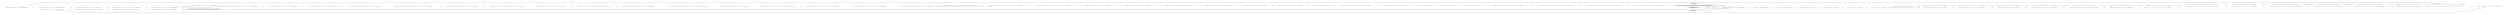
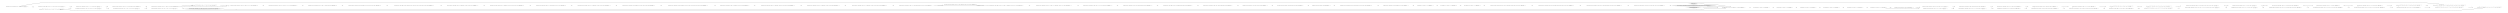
  digraph {
    rankdir=LR
    fontname="Roboto Condensed"
    node [fillcolor=white shape=ellipse style=filled fontname="Roboto Condensed"]
    edge [style=bold fontname="Roboto Condensed"]
    n1 [label="assertRows(execute(\"SELECT * FROM %s WHERE a = ? AND (b, c) < (?, ?)\",0,0,1),row(0,0,0,0))@@@28@@@['1', '1', '0']"]
    n2 [label="assertRows(execute(\"SELECT * FROM %s WHERE a = ? and (b, c) = (?, ?) and d IN (?, ?)\",0,0,1,0,2),row(0,0,1,0))@@@28@@@['0', '0', '1']"]
    n3 [label="assertRows(execute(\"SELECT * FROM %s WHERE a = ? AND (b, c) <= (?, ?)\",0,0,1),row(0,0,0,0),row(0,0,1,0),row(0,0,1,1))@@@29@@@['1', '1', '0']"]
    n4 [label="assertRows(execute(\"SELECT * FROM %s WHERE a = ? AND (b, c, d) < (?, ?, ?)\",0,0,1,1),row(0,0,0,0),row(0,0,1,0))@@@30@@@['1', '1', '0']"]
    n5 [label="assertRows(execute(\"SELECT * FROM %s WHERE a = ? and (b, c) = (?, ?) and d >= ?\",0,0,1,0),row(0,0,1,0),row(0,0,1,1))@@@30@@@['0', '0', '1']"]
    n6 [label="assertRows(execute(\"SELECT * FROM %s WHERE a = ? AND (b, c, d) <= (?, ?, ?)\",0,0,1,1),row(0,0,0,0),row(0,0,1,0),row(0,0,1,1))@@@31@@@['1', '1', '0']"]
    n7 [label="assertRows(execute(\"SELECT * FROM %s WHERE a = ? and b = ? and (c) IN ((?), (?))\",0,1,0,1),row(0,1,0,0),row(0,1,1,0),row(0,1,1,1))@@@17@@@['0', '0', '1']"]
    n8 [label="assertRows(execute(\"SELECT * FROM %s WHERE a = ? and b = ? and (c, d) IN ((?, ?))\",0,1,0,0),row(0,1,0,0))@@@18@@@['0', '0', '1']"]
    n9 [label="assertRows(execute(\"SELECT * FROM %s WHERE a = ? and b = ? and (c) IN ((?))\",0,1,0),row(0,1,0,0))@@@15@@@['0', '0', '1']"]
    n10 [label="assertRows(execute(\"SELECT * FROM %s WHERE a = ? and b IN (?, ?) and (c) IN ((?))\",0,0,1,0),row(0,0,0,0),row(0,1,0,0))@@@16@@@['0', '0', '1']"]
    n11 [label="execute(\"INSERT INTO %s (a, b, c, d) VALUES (?, ?, ?, ?)\",0,1,0,0)@@@10@@@['1', '1', '1']"]
    n12 [label="execute(\"INSERT INTO %s (a, b, c, d) VALUES (?, ?, ?, ?)\",0,1,1,0)@@@11@@@['1', '1', '1']"]
    n13 [label="assertRows(execute(\"SELECT * FROM %s WHERE a = ? AND (b) >= (?)\",0,0),row(0,0,0,0),row(0,0,1,0),row(0,0,1,1),row(0,1,0,0),row(0,1,1,0),row(0,1,1,1))@@@21@@@['1', '1', '0']"]
    n14 [label="assertRows(execute(\"SELECT * FROM %s WHERE a = ? AND (b, c) > (?, ?)\",0,1,0),row(0,1,1,0),row(0,1,1,1))@@@22@@@['1', '1', '0']"]
    n15 [label="assertRows(execute(\"SELECT * FROM %s WHERE a = ? and b = ? and (c, d) > (?, ?)\",0,1,0,0),row(0,1,1,0),row(0,1,1,1))@@@21@@@['0', '0', '1']"]
    n16 [label="execute(\"INSERT INTO %s (a, b, c, d) VALUES (?, ?, ?, ?)\",0,0,0,0)@@@7@@@['1', '1', '1']"]
    n17 [label="execute(\"INSERT INTO %s (a, b, c, d) VALUES (?, ?, ?, ?)\",0,0,1,0)@@@8@@@['1', '1', '1']"]
    n18 [label="assertRows(execute(\"SELECT * FROM %s WHERE a = ? AND (b) <= (?)\",0,1),row(0,0,0,0),row(0,0,1,0),row(0,0,1,1),row(0,1,0,0),row(0,1,1,0),row(0,1,1,1))@@@27@@@['1', '1', '0']"]
    n19 [label="assertRows(execute(\"SELECT * FROM %s WHERE a = ? and b = ? and (c) = (?) and d = ?\",0,0,1,0),row(0,0,1,0))@@@27@@@['0', '0', '1']"]
    n20 [label="assertRows(execute(\"SELECT * FROM %s WHERE a = ? and b = ? and (c, d) IN ((?, ?), (?, ?))\",0,1,0,0,1,1),row(0,1,0,0),row(0,1,1,1))@@@19@@@['0', '0', '1']"]
    n21 [label="assertRows(execute(\"SELECT * FROM %s WHERE a = ? AND (b) < (?)\",0,1),row(0,0,0,0),row(0,0,1,0),row(0,0,1,1))@@@26@@@['1', '1', '0']"]
    n22 [label="assertRows(execute(\"SELECT * FROM %s WHERE a = ? and (b, c) IN ((?, ?), (?, ?)) and d = ?\",0,0,1,0,0,0),row(0,0,0,0),row(0,0,1,0))@@@26@@@['0', '0', '1']"]
    n23 [label="assertRows(execute(\"SELECT * FROM %s WHERE a = ? AND (b, c) >= (?, ?)\",0,1,0),row(0,1,0,0),row(0,1,1,0),row(0,1,1,1))@@@23@@@['1', '1', '0']"]
    n24 [label="assertRows(execute(\"SELECT * FROM %s WHERE a = ? and b = ? and (c, d) > (?, ?) and (c) <= (?) \",0,1,0,0,1),row(0,1,1,0),row(0,1,1,1))@@@23@@@['0', '0', '1']"]
    n25 [label="assertRows(execute(\"SELECT * FROM %s WHERE a = ? AND (b, c, d) > (?, ?, ?)\",0,1,1,0),row(0,1,1,1))@@@24@@@['1', '1', '0']"]
    n26 [label="execute(\"INSERT INTO %s (a, b, c, d) VALUES (?, ?, ?, ?)\",1,0,0,0)@@@62@@@['1', '1', '0']"]
    n27 [label="execute(\"INSERT INTO %s (a, b, c, d) VALUES (?, ?, ?, ?)\",1,0,1,0)@@@63@@@['1', '1', '0']"]
    n28 [fillcolor=lightgray label="testMultiAndSingleColumnRelationMix['0', '0', '1']" shape=diamond]
    n29 [label="createTable(\"CREATE TABLE %s (a int, b int, c int, d int, PRIMARY KEY (a, b, c, d))\" + compactOption)@@@6@@@['1', '1', '1']"]
    n30 [label="assertRows(execute(\"SELECT * FROM %s WHERE a = ? AND (b, c) >= (?, ?) ORDER BY b DESC, c DESC, d DESC\",0,1,0),row(0,1,1,1),row(0,1,1,0),row(0,1,0,0))@@@40@@@['1', '1', '0']"]
    n31 [label="assertRows(execute(\"SELECT * FROM %s WHERE a = ? AND (b, c, d) > (?, ?, ?) ORDER BY b DESC, c DESC, d DESC\",0,1,1,0),row(0,1,1,1))@@@41@@@['1', '1', '0']"]
    n32 [label="assertRows(execute(\"SELECT * FROM %s WHERE a = ? and d < 1 and (b, c) = (?, ?) and d >= ?\",0,0,1,0),row(0,0,1,0))@@@31@@@['0', '0', '1']"]
    n33 [fillcolor=lightgray label="assertRows(execute(\"SELECT * FROM %s WHERE a = ? and d < 1 and (b, c) IN ((?, ?), (?, ?)) and d >= ?\",0,0,1,0,0,0),row(0,0,0,0),row(0,0,1,0))@@@32@@@['0', '0', '1']"]
    n34 [label="assertRows(execute(\"SELECT * FROM %s WHERE a = ? and b IN (?, ?) and (c, d) > (?, ?)\",0,0,1,0,0),row(0,0,1,0),row(0,0,1,1),row(0,1,1,0),row(0,1,1,1))@@@22@@@['0', '0', '1']"]
    n35 [label="assertRows(execute(\"SELECT * FROM %s WHERE a = ? and (b) IN ((?))\",0,0),row(0,0,0,0),row(0,0,1,0),row(0,0,1,1))@@@58@@@['1', '1', '0']"]
    n36 [label="assertEmpty(execute(\"SELECT * FROM %s WHERE a = ? and (b) IN ()\",0))@@@59@@@['1', '1', '0']"]
    n37 [label="assertRows(execute(\"SELECT * FROM %s WHERE a = ? and (b, c) = (?, ?) and d = ?\",0,0,1,0),row(0,0,1,0))@@@25@@@['0', '0', '1']"]
    n38 [label="assertEmpty(execute(\"SELECT * FROM %s WHERE a = 0 AND (b, c, d) IN ()\"))@@@13@@@['1', '1', '0']"]
    n39 [label="assertRows(execute(\"SELECT * FROM %s WHERE a = ? AND (b) = (?)\",0,1),row(0,1,0,0),row(0,1,1,0),row(0,1,1,1))@@@14@@@['1', '1', '0']"]
    n40 [label="assertRows(execute(\"SELECT * FROM %s WHERE a = ? and b = ? and (c, d) = (?, ?)\",0,1,0,0),row(0,1,0,0))@@@13@@@['0', '0', '1']"]
    n41 [label="assertRows(execute(\"SELECT * FROM %s WHERE a = ? AND (b) > (?) ORDER BY b DESC, c DESC, d DESC\",0,0),row(0,1,1,1),row(0,1,1,0),row(0,1,0,0))@@@37@@@['1', '1', '0']"]
    n42 [label="assertRows(execute(\"SELECT * FROM %s WHERE a = ? AND (b) >= (?) ORDER BY b DESC, c DESC, d DESC\",0,0),row(0,1,1,1),row(0,1,1,0),row(0,1,0,0),row(0,0,1,1),row(0,0,1,0),row(0,0,0,0))@@@38@@@['1', '1', '0']"]
    n43 [label="assertRows(execute(\"SELECT * FROM %s WHERE a = ? AND (b) = ?\",0,tuple(1)),row(0,1,0,0),row(0,1,1,0),row(0,1,1,1))@@@15@@@['1', '1', '0']"]
    n44 [label="assertRows(execute(\"SELECT * FROM %s WHERE a = ? and b IN (?, ?) and (c, d) = (?, ?)\",0,0,1,0,0),row(0,0,0,0),row(0,1,0,0))@@@14@@@['0', '0', '1']"]
    n45 [label="assertRows(execute(\"SELECT * FROM %s WHERE a = ? AND (b, c, d) < (?, ?, ?) ORDER BY b DESC, c DESC, d DESC\",0,0,1,1),row(0,0,1,0),row(0,0,0,0))@@@47@@@['1', '1', '0']"]
    n46 [label="assertRows(execute(\"SELECT * FROM %s WHERE a = ? AND (b, c, d) <= (?, ?, ?) ORDER BY b DESC, c DESC, d DESC\",0,0,1,1),row(0,0,1,1),row(0,0,1,0),row(0,0,0,0))@@@48@@@['1', '1', '0']"]
    n47 [label="execute(\"INSERT INTO %s (a, b, c, d) VALUES (?, ?, ?, ?)\",0,0,1,1)@@@9@@@['1', '1', '1']"]
    n48 [label="execute(\"INSERT INTO %s (a, b, c, d) VALUES (?, ?, ?, ?)\",1,0,1,1)@@@64@@@['1', '1', '0']"]
    n49 [label="assertRows(execute(\"SELECT * FROM %s WHERE a IN (?, ?) AND (b, c, d) IN (?, ?)\",0,1,tuple(0,1,0),tuple(0,1,1)),row(0,0,1,0),row(0,0,1,1),row(1,0,1,0),row(1,0,1,1))@@@65@@@['1', '1', '0']"]
    n50 [label="assertRows(execute(\"SELECT * FROM %s WHERE a = ? and b = ? and (c) = (?) and d IN (?, ?)\",0,0,1,0,2),row(0,0,1,0))@@@29@@@['0', '0', '1']"]
    n51 [label="assertRows(execute(\"SELECT * FROM %s WHERE a = ? AND (b, c, d) > (?, ?, ?) AND (b, c, d) < (?, ?, ?) ORDER BY b DESC, c DESC, d DESC\",0,0,1,1,1,1,0),row(0,1,0,0))@@@52@@@['1', '1', '0']"]
    n52 [label="assertRows(execute(\"SELECT * FROM %s WHERE a = ? AND (b, c, d) IN ((?, ?, ?), (?, ?, ?))\",0,0,1,0,0,1,1),row(0,0,1,0),row(0,0,1,1))@@@53@@@['1', '1', '0']"]
    n53 [label="assertRows(execute(\"SELECT * FROM %s WHERE a = ? AND (b, c) > (?, ?) ORDER BY b DESC, c DESC, d DESC\",0,1,0),row(0,1,1,1),row(0,1,1,0))@@@39@@@['1', '1', '0']"]
    n54 [label="assertRows(execute(\"SELECT * FROM %s WHERE a = ? AND (b) <= (?) ORDER BY b DESC, c DESC, d DESC\",0,1),row(0,1,1,1),row(0,1,1,0),row(0,1,0,0),row(0,0,1,1),row(0,0,1,0),row(0,0,0,0))@@@44@@@['1', '1', '0']"]
    n55 [label="assertRows(execute(\"SELECT * FROM %s WHERE a = ? AND (b, c) < (?, ?) ORDER BY b DESC, c DESC, d DESC\",0,0,1),row(0,0,0,0))@@@45@@@['1', '1', '0']"]
    n56 [label="assertRows(execute(\"SELECT * FROM %s WHERE a = ? and b IN (?, ?) and (c, d) IN ((?, ?), (?, ?))\",0,0,1,0,0,1,1),row(0,0,0,0),row(0,0,1,1),row(0,1,0,0),row(0,1,1,1))@@@20@@@['0', '0', '1']"]
    n57 [label="assertRows(execute(\"SELECT * FROM %s WHERE a = ? AND (b, c, d) IN (?, ?)\",0,tuple(0,1,1),tuple(0,1,0)),row(0,0,1,0),row(0,0,1,1))@@@56@@@['1', '1', '0']"]
    n58 [label="assertRows(execute(\"SELECT * FROM %s WHERE a = ? and (b, c) IN ((?, ?))\",0,0,1),row(0,0,1,0),row(0,0,1,1))@@@57@@@['1', '1', '0']"]
    n59 [label="assertRows(execute(\"SELECT * FROM %s WHERE a = ? AND (b, c, d) >= (?, ?, ?)\",0,1,1,0),row(0,1,1,0),row(0,1,1,1))@@@25@@@['1', '1', '0']"]
    n60 [label="assertRows(execute(\"SELECT * FROM %s WHERE a = ? AND (b, c) <= (?, ?) ORDER BY b DESC, c DESC, d DESC\",0,0,1),row(0,0,1,1),row(0,0,1,0),row(0,0,0,0))@@@46@@@['1', '1', '0']"]
    n61 [label="assertRows(execute(\"SELECT * FROM %s WHERE a = ? AND (b, c) = (?, ?)\",0,1,1),row(0,1,1,0),row(0,1,1,1))@@@16@@@['1', '1', '0']"]
    n62 [label="assertRows(execute(\"SELECT * FROM %s WHERE a = ? AND (b, c) = ?\",0,tuple(1,1)),row(0,1,1,0),row(0,1,1,1))@@@17@@@['1', '1', '0']"]
    n63 [label="assertRows(execute(\"SELECT * FROM %s WHERE a = ? AND (b, c, d) >= (?, ?, ?) ORDER BY b DESC, c DESC, d DESC\",0,1,1,0),row(0,1,1,1),row(0,1,1,0))@@@42@@@['1', '1', '0']"]
    n64 [label="assertRows(execute(\"SELECT * FROM %s WHERE a = ? AND (b, c, d) > (?, ?, ?) AND b < ? ORDER BY b DESC, c DESC, d DESC\",0,0,1,0,1),row(0,0,1,1))@@@50@@@['0', '1', '0']"]
    n65 [label="assertRows(execute(\"SELECT * FROM %s WHERE a = ? AND (b, c, d) > (?, ?, ?) AND (b, c) < (?, ?) ORDER BY b DESC, c DESC, d DESC\",0,0,1,1,1,1),row(0,1,0,0))@@@51@@@['1', '1', '0']"]
-   n66 [fillcolor=lightgray label="testMultipleClustering['1', '0', '0']" shape=diamond]
    n67 [label="assertRows(execute(\"SELECT * FROM %s WHERE a = ? AND (b, c, d) > ? AND (b, c, d) < ?\",0,tuple(0,1,1),tuple(1,1,0)),row(0,1,0,0))@@@36@@@['1', '1', '0']"]
    n68 [label="assertRows(execute(\"SELECT * FROM %s WHERE a = ? AND (b, c, d) = (?, ?, ?)\",0,1,1,1),row(0,1,1,1))@@@18@@@['1', '1', '0']"]
    n69 [label="assertRows(execute(\"SELECT * FROM %s WHERE a = ? AND (b, c, d) = ?\",0,tuple(1,1,1)),row(0,1,1,1))@@@19@@@['1', '1', '0']"]
    n70 [label="assertRows(execute(\"SELECT * FROM %s WHERE a = ? and b = ? and (c, d) >= (?, ?) and (c, d) < (?, ?)\",0,1,0,0,1,1),row(0,1,0,0),row(0,1,1,0))@@@24@@@['0', '0', '1']"]
    n71 [label="assertRows(execute(\"SELECT * FROM %s WHERE a IN ? AND (b, c, d) IN ?\",list(0,1),list(tuple(0,1,0),tuple(0,1,1))),row(0,0,1,0),row(0,0,1,1),row(1,0,1,0),row(1,0,1,1))@@@66@@@['1', '1', '0']"]
    n72 [label="assertRows(execute(\"SELECT * FROM %s WHERE a IN (?, ?) AND (b, c, d) IN (?, ?)\",1,0,tuple(0,1,1),tuple(0,1,0)),row(0,0,1,0),row(0,0,1,1),row(1,0,1,0),row(1,0,1,1))@@@67@@@['1', '1', '0']"]
    n73 [label="assertRows(execute(\"SELECT * FROM %s WHERE a = ? AND (b, c, d) IN ?\",0,list(tuple(0,1,0),tuple(0,1,1))),row(0,0,1,0),row(0,0,1,1))@@@55@@@['1', '1', '0']"]
    n74 [label="assertRows(execute(\"SELECT * FROM %s WHERE a = ? AND (b) > (?)\",0,0),row(0,1,0,0),row(0,1,1,0),row(0,1,1,1))@@@20@@@['1', '1', '0']"]
    n75 [label="execute(\"INSERT INTO %s (a, b, c, d) VALUES (?, ?, ?, ?)\",0,1,1,1)@@@12@@@['1', '1', '1']"]
    n76 [label="assertRows(execute(\"SELECT * FROM %s WHERE a = ? AND (b) < (?) ORDER BY b DESC, c DESC, d DESC\",0,1),row(0,0,1,1),row(0,0,1,0),row(0,0,0,0))@@@43@@@['1', '1', '0']"]
    n77 [label="assertRows(execute(\"SELECT * FROM %s WHERE a IN (?, ?) and (b, c) IN ((?, ?))\",0,1,0,1),row(0,0,1,0),row(0,0,1,1),row(1,0,1,0),row(1,0,1,1))@@@68@@@['1', '1', '0']"]
    n78 [fillcolor=lightgray label="testMultipleClustering['0', '1', '0']" shape=diamond]
    n79 [label="assertRows(execute(\"SELECT * FROM %s WHERE a = ? AND (b, c, d) IN (?, ?)\",0,tuple(0,1,0),tuple(0,1,1)),row(0,0,1,0),row(0,0,1,1))@@@54@@@['1', '1', '0']"]
    n80 [label="assertRows(execute(\"SELECT * FROM %s WHERE a = ? AND (b, c, d) > (?, ?, ?) AND (b) < (?) ORDER BY b DESC, c DESC, d DESC\",0,0,1,0,1),row(0,0,1,1))@@@49@@@['1', '1', '0']"]
    n81 [label="assertRows(execute(\"SELECT * FROM %s WHERE a = ? AND (b, c, d) > (?, ?, ?) AND (b, c) < (?, ?)\",0,0,1,1,1,1),row(0,1,0,0))@@@34@@@['1', '1', '0']"]
    n82 [label="assertRows(execute(\"SELECT * FROM %s WHERE a = ? AND (b, c, d) > (?, ?, ?) AND (b, c, d) < (?, ?, ?)\",0,0,1,1,1,1,0),row(0,1,0,0))@@@35@@@['1', '1', '0']"]
    n83 [label="assertRows(execute(\"SELECT * FROM %s WHERE a = ? AND (b, c) IN ((?, ?)) ORDER BY b DESC, c DESC, d DESC\",0,0,1),row(0,0,1,1),row(0,0,1,0))@@@60@@@['1', '1', '0']"]
    n84 [fillcolor=lightgray label="assertRows(execute(\"SELECT * FROM %s WHERE a IN (?, ?) and (b) IN ((?))\",0,1,0),row(0,0,0,0),row(0,0,1,0),row(0,0,1,1),row(1,0,0,0),row(1,0,1,0),row(1,0,1,1))@@@69@@@['1', '1', '0']"]
    n85 [label="assertRows(execute(\"SELECT * FROM %s WHERE a = ? AND (b, c, d) > (?, ?, ?) AND (b) < (?)\",0,0,1,0,1),row(0,0,1,1))@@@32@@@['1', '1', '0']"]
    n86 [label="assertRows(execute(\"SELECT * FROM %s WHERE a = ? AND (b, c, d) > (?, ?, ?) AND b < ?\",0,0,1,0,1),row(0,0,1,1))@@@33@@@['0', '1', '0']"]
    n87 [label="assertEmpty(execute(\"SELECT * FROM %s WHERE a = ? AND (b, c) IN () ORDER BY b DESC, c DESC, d DESC\",0))@@@61@@@['1', '1', '0']"]
    n1 -> n2 [label=0 style=dashed]
    n1 -> n3
    n2 -> n50
    n3 -> n4
    n3 -> n50 [label=0 style=dashed]
    n4 -> n5 [label=0 style=dashed]
    n4 -> n6
    n5 -> n32
    n6 -> n32 [label=0 style=dashed]
    n6 -> n85
    n7 -> n8
    n8 -> n20
    n9 -> n10
    n10 -> n7
    n11 -> n12
    n12 -> n75
    n13 -> n14
    n13 -> n15 [label=0 style=dashed]
    n14 -> n23
    n14 -> n34 [label=0 style=dashed]
    n15 -> n34
    n16 -> n17
    n17 -> n47
    n18 -> n1
    n18 -> n19 [label=0 style=dashed]
    n19 -> n2
    n20 -> n56
    n21 -> n18
    n21 -> n22 [label=0 style=dashed]
    n22 -> n19
    n23 -> n24 [label=0 style=dashed]
    n23 -> n25
    n24 -> n70
    n25 -> n59
    n25 -> n70 [label=0 style=dashed]
    n26 -> n27
    n27 -> n48
    n28 -> n29
    n29 -> n16
    n30 -> n31
    n31 -> n63
    n32 -> n33
    n33 -> n29
    n34 -> n24
    n35 -> n36
    n36 -> n83
    n37 -> n22
    n38 -> n39
    n38 -> n40 [label=0 style=dashed]
    n39 -> n43
    n39 -> n44 [label=0 style=dashed]
    n40 -> n44
    n41 -> n42
    n42 -> n53
    n43 -> n9 [label=0 style=dashed]
    n43 -> n61
    n44 -> n9
    n45 -> n46
    n46 -> n80
    n47 -> n11
    n48 -> n49
    n49 -> n71
    n50 -> n5
    n51 -> n52
    n52 -> n79
    n53 -> n30
    n54 -> n55
    n55 -> n60
    n56 -> n15
    n57 -> n58
    n58 -> n35
    n59 -> n21
    n59 -> n37 [label=0 style=dashed]
    n60 -> n45
    n61 -> n10 [label=0 style=dashed]
    n61 -> n62
    n62 -> n7 [label=0 style=dashed]
    n62 -> n68
    n63 -> n76
    n64 -> n65
    n65 -> n51
-   n66 -> n29
    n67 -> n41
    n68 -> n8 [label=0 style=dashed]
    n68 -> n69
    n69 -> n20 [label=0 style=dashed]
    n69 -> n74
    n70 -> n37
    n71 -> n72
    n72 -> n77
    n73 -> n57
    n74 -> n13
    n74 -> n56 [label=0 style=dashed]
    n75 -> n38
    n75 -> n40
    n76 -> n54
    n77 -> n84
    n78 -> n29
    n79 -> n73
    n80 -> n64
    n80 -> n65
    n81 -> n82
    n82 -> n67
    n83 -> n87
    n84 -> n29
    n85 -> n33 [label=0 style=dashed]
    n85 -> n81
    n85 -> n86
    n86 -> n81
    n87 -> n26
  }
